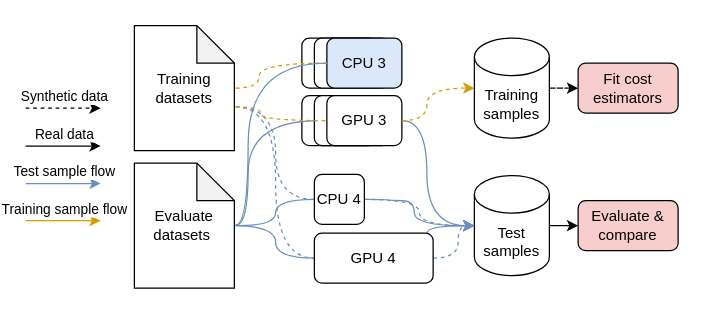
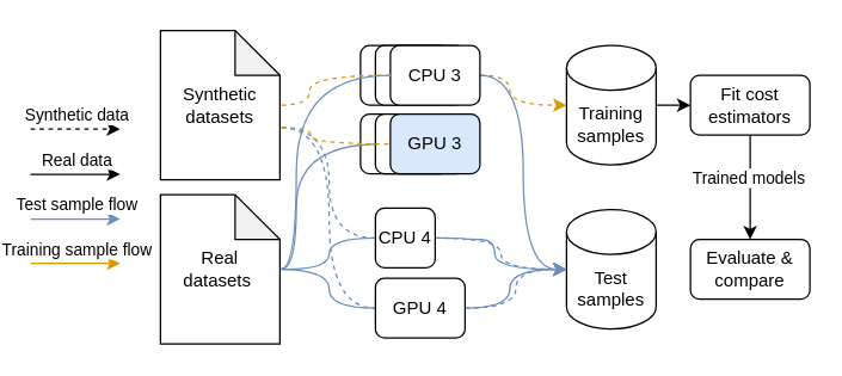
  <mxCell id="0" />
  <mxCell id="1" parent="0" />
  <mxCell id="2" value="CPU 1" style="rounded=1;whiteSpace=wrap;html=1;" parent="1" vertex="1"><mxGeometry x="241" y="76" width="60" height="40" as="geometry" /></mxCell>
  <mxCell id="3" style="edgeStyle=orthogonalEdgeStyle;rounded=0;orthogonalLoop=1;jettySize=auto;html=1;entryX=0;entryY=0.5;entryDx=0;entryDy=0;curved=1;dashed=1;exitX=0;exitY=0;exitDx=80;exitDy=65;exitPerimeter=0;fillColor=#dae8fc;strokeColor=#6c8ebf;endArrow=none;endFill=0;" parent="1" target="24" edge="1"><mxGeometry relative="1" as="geometry"><mxPoint x="188" y="85" as="sourcePoint" /></mxGeometry></mxCell>
  <mxCell id="4" style="edgeStyle=orthogonalEdgeStyle;rounded=0;orthogonalLoop=1;jettySize=auto;html=1;entryX=0;entryY=0.5;entryDx=0;entryDy=0;curved=1;dashed=1;exitX=0;exitY=0;exitDx=80;exitDy=65;exitPerimeter=0;fillColor=#dae8fc;strokeColor=#6c8ebf;endArrow=none;endFill=0;" parent="1" target="27" edge="1"><mxGeometry relative="1" as="geometry"><mxPoint x="188" y="85" as="sourcePoint" /></mxGeometry></mxCell>
- <mxCell id="5" value="Training &lt;br&gt;datasets" style="shape=note;whiteSpace=wrap;html=1;backgroundOutline=1;darkOpacity=0.05;" parent="1" vertex="1"><mxGeometry x="107" y="20" width="80" height="100" as="geometry" /></mxCell>
+ <mxCell id="5" value="Synthetic &lt;br&gt;datasets" style="shape=note;whiteSpace=wrap;html=1;backgroundOutline=1;darkOpacity=0.05;" parent="1" vertex="1"><mxGeometry x="107" y="20" width="80" height="100" as="geometry" /></mxCell>
  <mxCell id="6" style="edgeStyle=orthogonalEdgeStyle;rounded=0;orthogonalLoop=1;jettySize=auto;html=1;entryX=0;entryY=0.5;entryDx=0;entryDy=0;fillColor=#dae8fc;strokeColor=#6c8ebf;curved=1;endArrow=none;endFill=0;" parent="1" target="24" edge="1"><mxGeometry relative="1" as="geometry"><mxPoint x="188" y="180" as="sourcePoint" /></mxGeometry></mxCell>
  <mxCell id="7" style="edgeStyle=orthogonalEdgeStyle;rounded=0;orthogonalLoop=1;jettySize=auto;html=1;entryX=0;entryY=0.5;entryDx=0;entryDy=0;fillColor=#dae8fc;strokeColor=#6c8ebf;curved=1;endArrow=none;endFill=0;" parent="1" target="27" edge="1"><mxGeometry relative="1" as="geometry"><mxPoint x="188" y="180" as="sourcePoint" /></mxGeometry></mxCell>
  <mxCell id="8" style="edgeStyle=orthogonalEdgeStyle;rounded=0;orthogonalLoop=1;jettySize=auto;html=1;entryX=0;entryY=0.5;entryDx=0;entryDy=0;curved=1;fillColor=#dae8fc;strokeColor=#6c8ebf;exitX=1;exitY=0.498;exitDx=0;exitDy=0;exitPerimeter=0;" parent="1" target="21" edge="1"><mxGeometry relative="1" as="geometry"><mxPoint x="188" y="179.8" as="sourcePoint" /><Array as="points"><mxPoint x="198" y="180" /><mxPoint x="198" y="96" /></Array></mxGeometry></mxCell>
- <mxCell id="9" value="Evaluate&lt;br&gt;datasets&amp;nbsp;" style="shape=note;whiteSpace=wrap;html=1;backgroundOutline=1;darkOpacity=0.05;" parent="1" vertex="1"><mxGeometry x="107" y="130" width="80" height="100" as="geometry" /></mxCell>
- <mxCell id="10" value="" style="edgeStyle=orthogonalEdgeStyle;rounded=0;orthogonalLoop=1;jettySize=auto;html=1;dashed=1;" parent="1" source="11" target="42" edge="1"><mxGeometry relative="1" as="geometry" /></mxCell>
+ <mxCell id="9" value="Real&lt;br&gt;datasets&amp;nbsp;" style="shape=note;whiteSpace=wrap;html=1;backgroundOutline=1;darkOpacity=0.05;" parent="1" vertex="1"><mxGeometry x="107" y="130" width="80" height="100" as="geometry" /></mxCell>
+ <mxCell id="10" value="" style="edgeStyle=orthogonalEdgeStyle;rounded=0;orthogonalLoop=1;jettySize=auto;html=1;" parent="1" source="11" target="42" edge="1"><mxGeometry relative="1" as="geometry" /></mxCell>
  <mxCell id="11" value="Training samples" style="shape=cylinder3;whiteSpace=wrap;html=1;boundedLbl=1;backgroundOutline=1;size=15;" parent="1" vertex="1"><mxGeometry x="379" y="30" width="60" height="80" as="geometry" /></mxCell>
- <mxCell id="12" style="edgeStyle=orthogonalEdgeStyle;rounded=0;orthogonalLoop=1;jettySize=auto;html=1;entryX=0;entryY=0.5;entryDx=0;entryDy=0;" parent="1" source="13" target="43" edge="1"><mxGeometry relative="1" as="geometry" /></mxCell>
  <mxCell id="13" value="Test samples" style="shape=cylinder3;whiteSpace=wrap;html=1;boundedLbl=1;backgroundOutline=1;size=15;" parent="1" vertex="1"><mxGeometry x="379" y="140" width="60" height="80" as="geometry" /></mxCell>
  <mxCell id="14" value="CPU 1" style="rounded=1;whiteSpace=wrap;html=1;" parent="1" vertex="1"><mxGeometry x="241" y="30" width="60" height="40" as="geometry" /></mxCell>
  <mxCell id="15" value="CPU 1" style="rounded=1;whiteSpace=wrap;html=1;" parent="1" vertex="1"><mxGeometry x="251" y="30" width="60" height="40" as="geometry" /></mxCell>
- <mxCell id="18" value="CPU 3" style="rounded=1;whiteSpace=wrap;html=1;fillColor=#dae8fc;" parent="1" vertex="1"><mxGeometry x="261" y="30" width="60" height="40" as="geometry" /></mxCell>
+ <mxCell id="16" style="edgeStyle=orthogonalEdgeStyle;rounded=0;orthogonalLoop=1;jettySize=auto;html=1;exitX=1;exitY=0.5;exitDx=0;exitDy=0;entryX=0;entryY=0.5;entryDx=0;entryDy=0;entryPerimeter=0;dashed=1;curved=1;fillColor=#ffe6cc;strokeColor=#d79b00;" parent="1" source="18" target="11" edge="1"><mxGeometry relative="1" as="geometry"><Array as="points"><mxPoint x="341" y="50" /><mxPoint x="341" y="70" /></Array></mxGeometry></mxCell>
+ <mxCell id="17" style="edgeStyle=orthogonalEdgeStyle;orthogonalLoop=1;jettySize=auto;html=1;entryX=0;entryY=0.5;entryDx=0;entryDy=0;entryPerimeter=0;fillColor=#dae8fc;strokeColor=#6c8ebf;curved=1;" parent="1" source="18" target="13" edge="1"><mxGeometry relative="1" as="geometry" /></mxCell>
+ <mxCell id="18" value="CPU 3" style="rounded=1;whiteSpace=wrap;html=1;" parent="1" vertex="1"><mxGeometry x="261" y="30" width="60" height="40" as="geometry" /></mxCell>
  <mxCell id="19" value="CPU 1" style="rounded=1;whiteSpace=wrap;html=1;" parent="1" vertex="1"><mxGeometry x="251" y="76" width="60" height="40" as="geometry" /></mxCell>
- <mxCell id="20" style="edgeStyle=orthogonalEdgeStyle;rounded=0;orthogonalLoop=1;jettySize=auto;html=1;entryX=0;entryY=0.5;entryDx=0;entryDy=0;entryPerimeter=0;curved=1;fillColor=#dae8fc;strokeColor=#6c8ebf;" parent="1" source="21" target="13" edge="1"><mxGeometry relative="1" as="geometry"><Array as="points"><mxPoint x="341" y="96" /><mxPoint x="341" y="180" /></Array></mxGeometry></mxCell>
- <mxCell id="21" value="GPU 3" style="rounded=1;whiteSpace=wrap;html=1;" parent="1" vertex="1"><mxGeometry x="261" y="76" width="60" height="40" as="geometry" /></mxCell>
+ <mxCell id="21" value="GPU 3" style="rounded=1;whiteSpace=wrap;html=1;fillColor=#dae8fc;" parent="1" vertex="1"><mxGeometry x="261" y="76" width="60" height="40" as="geometry" /></mxCell>
  <mxCell id="22" style="edgeStyle=orthogonalEdgeStyle;rounded=0;orthogonalLoop=1;jettySize=auto;html=1;entryX=0;entryY=0.5;entryDx=0;entryDy=0;entryPerimeter=0;curved=1;dashed=1;fillColor=#dae8fc;strokeColor=#6c8ebf;" parent="1" source="24" target="13" edge="1"><mxGeometry relative="1" as="geometry" /></mxCell>
  <mxCell id="23" style="edgeStyle=orthogonalEdgeStyle;rounded=0;orthogonalLoop=1;jettySize=auto;html=1;entryX=0;entryY=0.5;entryDx=0;entryDy=0;entryPerimeter=0;fillColor=#dae8fc;strokeColor=#6c8ebf;curved=1;exitX=1;exitY=0.5;exitDx=0;exitDy=0;" parent="1" source="24" target="13" edge="1"><mxGeometry relative="1" as="geometry"><Array as="points"><mxPoint x="311" y="160" /><mxPoint x="331" y="160" /><mxPoint x="331" y="180" /></Array></mxGeometry></mxCell>
  <mxCell id="24" value="CPU 4" style="rounded=1;whiteSpace=wrap;html=1;" parent="1" vertex="1"><mxGeometry x="251" y="139" width="40" height="40" as="geometry" /></mxCell>
  <mxCell id="25" style="edgeStyle=orthogonalEdgeStyle;rounded=0;orthogonalLoop=1;jettySize=auto;html=1;entryX=0;entryY=0.5;entryDx=0;entryDy=0;entryPerimeter=0;curved=1;dashed=1;fillColor=#dae8fc;strokeColor=#6c8ebf;exitX=1;exitY=0.5;exitDx=0;exitDy=0;" parent="1" source="27" target="13" edge="1"><mxGeometry relative="1" as="geometry" /></mxCell>
  <mxCell id="26" style="edgeStyle=orthogonalEdgeStyle;rounded=0;orthogonalLoop=1;jettySize=auto;html=1;entryX=0;entryY=0.5;entryDx=0;entryDy=0;entryPerimeter=0;fillColor=#dae8fc;strokeColor=#6c8ebf;curved=1;" parent="1" source="27" target="13" edge="1"><mxGeometry relative="1" as="geometry"><Array as="points"><mxPoint x="341" y="206" /><mxPoint x="341" y="180" /></Array></mxGeometry></mxCell>
- <mxCell id="27" value="GPU 4" style="rounded=1;whiteSpace=wrap;html=1;" parent="1" vertex="1"><mxGeometry x="251" y="186" width="95" height="40" as="geometry" /></mxCell>
+ <mxCell id="27" value="GPU 4" style="rounded=1;whiteSpace=wrap;html=1;" parent="1" vertex="1"><mxGeometry x="251" y="186" width="60" height="40" as="geometry" /></mxCell>
  <mxCell id="28" style="edgeStyle=orthogonalEdgeStyle;rounded=0;orthogonalLoop=1;jettySize=auto;html=1;entryX=0;entryY=0.5;entryDx=0;entryDy=0;endArrow=none;endFill=0;dashed=1;curved=1;fillColor=#ffe6cc;strokeColor=#d79b00;" parent="1" target="18" edge="1"><mxGeometry relative="1" as="geometry"><mxPoint x="188" y="70" as="sourcePoint" /><Array as="points"><mxPoint x="207" y="70" /><mxPoint x="207" y="50" /></Array></mxGeometry></mxCell>
- <mxCell id="29" style="edgeStyle=orthogonalEdgeStyle;rounded=0;orthogonalLoop=1;jettySize=auto;html=1;entryX=0;entryY=0.5;entryDx=0;entryDy=0;entryPerimeter=0;dashed=1;curved=1;exitX=1;exitY=0.5;exitDx=0;exitDy=0;fillColor=#ffe6cc;strokeColor=#d79b00;" parent="1" source="21" target="11" edge="1"><mxGeometry relative="1" as="geometry"><mxPoint x="320.5" y="100" as="sourcePoint" /><mxPoint x="360.5" y="130" as="targetPoint" /><Array as="points"><mxPoint x="341" y="96" /><mxPoint x="341" y="70" /></Array></mxGeometry></mxCell>
  <mxCell id="30" value="" style="endArrow=classic;html=1;rounded=0;dashed=1;" parent="1" edge="1"><mxGeometry width="50" height="50" relative="1" as="geometry"><mxPoint x="20" y="86" as="sourcePoint" /><mxPoint x="80" y="86" as="targetPoint" /></mxGeometry></mxCell>
  <mxCell id="31" value="Synthetic data" style="edgeLabel;html=1;align=center;verticalAlign=middle;resizable=0;points=[];" parent="30" connectable="0" vertex="1"><mxGeometry x="-0.595" y="1" relative="1" as="geometry"><mxPoint x="18" y="-9" as="offset" /></mxGeometry></mxCell>
  <mxCell id="32" value="" style="endArrow=classic;html=1;rounded=0;" parent="1" edge="1"><mxGeometry width="50" height="50" relative="1" as="geometry"><mxPoint x="20" y="116.33" as="sourcePoint" /><mxPoint x="80" y="116.33" as="targetPoint" /></mxGeometry></mxCell>
  <mxCell id="33" value="Real data" style="edgeLabel;html=1;align=center;verticalAlign=middle;resizable=0;points=[];" parent="32" connectable="0" vertex="1"><mxGeometry x="-0.595" y="1" relative="1" as="geometry"><mxPoint x="18" y="-9" as="offset" /></mxGeometry></mxCell>
  <mxCell id="34" style="edgeStyle=orthogonalEdgeStyle;rounded=0;orthogonalLoop=1;jettySize=auto;html=1;exitX=0;exitY=0;exitDx=80;exitDy=65;exitPerimeter=0;entryX=0;entryY=0.5;entryDx=0;entryDy=0;dashed=1;curved=1;endArrow=none;endFill=0;fillColor=#ffe6cc;strokeColor=#d79b00;" parent="1" target="21" edge="1"><mxGeometry relative="1" as="geometry"><mxPoint x="188" y="85" as="sourcePoint" /><Array as="points"><mxPoint x="208" y="85" /><mxPoint x="208" y="96" /></Array></mxGeometry></mxCell>
  <mxCell id="35" value="" style="endArrow=classic;html=1;rounded=0;fillColor=#ffe6cc;strokeColor=#d79b00;" parent="1" edge="1"><mxGeometry width="50" height="50" relative="1" as="geometry"><mxPoint x="20" y="176" as="sourcePoint" /><mxPoint x="80" y="176" as="targetPoint" /></mxGeometry></mxCell>
  <mxCell id="36" value="Training sample flow" style="edgeLabel;html=1;align=center;verticalAlign=middle;resizable=0;points=[];" parent="35" connectable="0" vertex="1"><mxGeometry x="-0.595" y="1" relative="1" as="geometry"><mxPoint x="18" y="-9" as="offset" /></mxGeometry></mxCell>
  <mxCell id="37" value="" style="endArrow=classic;html=1;rounded=0;fillColor=#dae8fc;strokeColor=#6c8ebf;" parent="1" edge="1"><mxGeometry width="50" height="50" relative="1" as="geometry"><mxPoint x="20" y="146.33" as="sourcePoint" /><mxPoint x="80" y="146.33" as="targetPoint" /></mxGeometry></mxCell>
  <mxCell id="38" value="Test sample flow" style="edgeLabel;html=1;align=center;verticalAlign=middle;resizable=0;points=[];" parent="37" connectable="0" vertex="1"><mxGeometry x="-0.595" y="1" relative="1" as="geometry"><mxPoint x="18" y="-9" as="offset" /></mxGeometry></mxCell>
  <mxCell id="39" style="edgeStyle=orthogonalEdgeStyle;rounded=0;orthogonalLoop=1;jettySize=auto;html=1;entryX=0;entryY=0.5;entryDx=0;entryDy=0;curved=1;fillColor=#dae8fc;strokeColor=#6c8ebf;exitX=0.997;exitY=0.497;exitDx=0;exitDy=0;exitPerimeter=0;endArrow=none;endFill=0;" parent="1" target="18" edge="1"><mxGeometry relative="1" as="geometry"><mxPoint x="187.76" y="179.7" as="sourcePoint" /><mxPoint x="258" y="106" as="targetPoint" /><Array as="points"><mxPoint x="198" y="180" /><mxPoint x="198" y="50" /></Array></mxGeometry></mxCell>
- <mxCell id="42" value="Fit cost estimators" style="rounded=1;whiteSpace=wrap;html=1;fillColor=#f8cecc;" parent="1" vertex="1"><mxGeometry x="462" y="50" width="80" height="40" as="geometry" /></mxCell>
- <mxCell id="43" value="Evaluate &amp;amp; compare" style="rounded=1;whiteSpace=wrap;html=1;fillColor=#f8cecc;" parent="1" vertex="1"><mxGeometry x="462" y="160" width="80" height="40" as="geometry" /></mxCell>
+ <mxCell id="40" style="edgeStyle=orthogonalEdgeStyle;rounded=0;orthogonalLoop=1;jettySize=auto;html=1;entryX=0.5;entryY=0;entryDx=0;entryDy=0;" parent="1" source="42" target="43" edge="1"><mxGeometry relative="1" as="geometry"><mxPoint x="502" y="180" as="targetPoint" /></mxGeometry></mxCell>
+ <mxCell id="41" value="Trained models" style="edgeLabel;html=1;align=center;verticalAlign=middle;resizable=0;points=[];" parent="40" connectable="0" vertex="1"><mxGeometry x="-0.213" y="-2" relative="1" as="geometry"><mxPoint as="offset" /></mxGeometry></mxCell>
+ <mxCell id="42" value="Fit cost estimators" style="rounded=1;whiteSpace=wrap;html=1;" parent="1" vertex="1"><mxGeometry x="462" y="50" width="80" height="40" as="geometry" /></mxCell>
+ <mxCell id="43" value="Evaluate &amp;amp; compare" style="rounded=1;whiteSpace=wrap;html=1;" parent="1" vertex="1"><mxGeometry x="462" y="160" width="80" height="40" as="geometry" /></mxCell>
